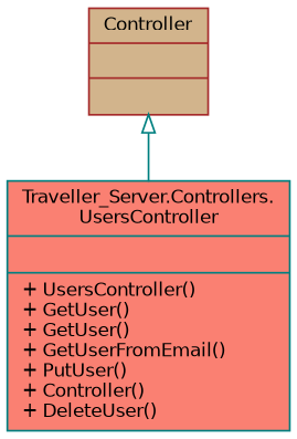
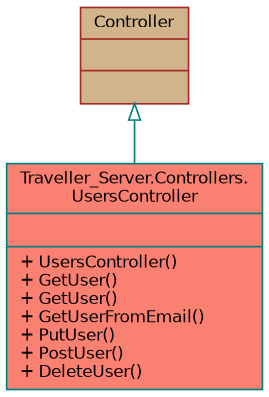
  digraph {
    node [fontname=Helvetica fontsize=10 shape=record style=filled]
-   n1 [color=teal fillcolor=salmon fontcolor=black height=0.2 label="{Traveller_Server.Controllers.\lUsersController\n||+ UsersController()\l+ GetUser()\l+ GetUser()\l+ GetUserFromEmail()\l+ PutUser()\l+ Controller()\l+ DeleteUser()\l}" width=0.4]
+   n1 [color=teal fillcolor=salmon fontcolor=black height=0.2 label="{Traveller_Server.Controllers.\lUsersController\n||+ UsersController()\l+ GetUser()\l+ GetUser()\l+ GetUserFromEmail()\l+ PutUser()\l+ PostUser()\l+ DeleteUser()\l}" width=0.4]
    n2 [color=brown fillcolor=tan height=0.2 label="{Controller\n||}" width=0.4]
    n2 -> n1 [arrowtail=onormal color=teal dir=back fontname=Helvetica fontsize=10 labelfontname=Helvetica labelfontsize=10 style=solid]
  }
